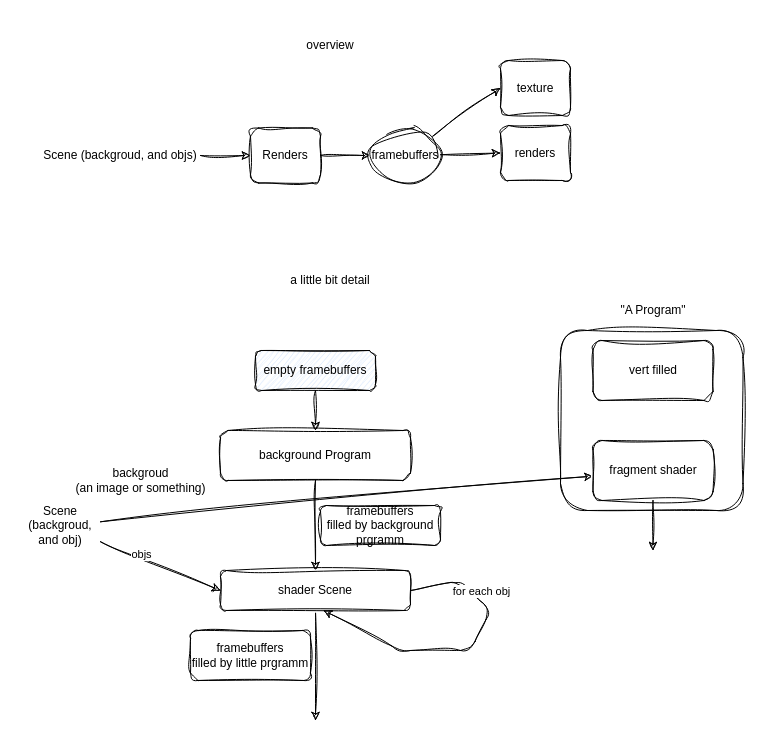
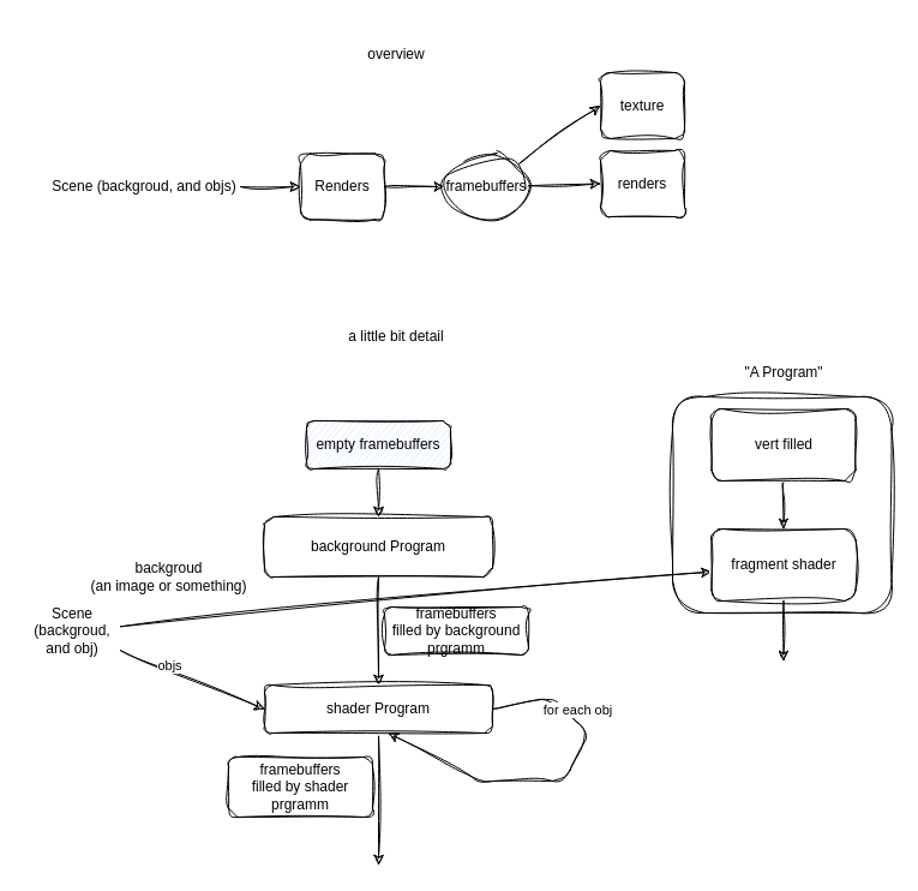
  <mxCell id="0" />
  <mxCell id="1" parent="0" />
  <mxCell id="2" value="" style="rounded=1;whiteSpace=wrap;html=1;sketch=1;curveFitting=1;jiggle=2;" parent="1" vertex="1"><mxGeometry x="560" y="330" width="182.5" height="180" as="geometry" /></mxCell>
  <mxCell id="3" style="edgeStyle=none;html=1;entryX=0;entryY=0.5;entryDx=0;entryDy=0;sketch=1;curveFitting=1;jiggle=2;" parent="1" source="4" target="6" edge="1"><mxGeometry relative="1" as="geometry" /></mxCell>
  <mxCell id="4" value="Scene (backgroud, and objs)" style="text;html=1;strokeColor=none;fillColor=none;align=center;verticalAlign=middle;whiteSpace=wrap;rounded=1;sketch=1;curveFitting=1;jiggle=2;" parent="1" vertex="1"><mxGeometry x="40" y="130" width="160" height="50" as="geometry" /></mxCell>
  <mxCell id="5" style="edgeStyle=none;html=1;entryX=0;entryY=0.5;entryDx=0;entryDy=0;sketch=1;curveFitting=1;jiggle=2;" parent="1" source="6" target="9" edge="1"><mxGeometry relative="1" as="geometry" /></mxCell>
  <mxCell id="6" value="Renders" style="rounded=1;whiteSpace=wrap;html=1;sketch=1;curveFitting=1;jiggle=2;" parent="1" vertex="1"><mxGeometry x="250" y="127.5" width="70" height="55" as="geometry" /></mxCell>
  <mxCell id="7" style="edgeStyle=none;html=1;entryX=0;entryY=0.5;entryDx=0;entryDy=0;sketch=1;curveFitting=1;jiggle=2;" parent="1" source="9" target="10" edge="1"><mxGeometry relative="1" as="geometry" /></mxCell>
  <mxCell id="8" style="edgeStyle=none;html=1;entryX=0;entryY=0.5;entryDx=0;entryDy=0;sketch=1;curveFitting=1;jiggle=2;" parent="1" source="9" target="11" edge="1"><mxGeometry relative="1" as="geometry" /></mxCell>
  <mxCell id="9" value="framebuffers" style="ellipse;whiteSpace=wrap;html=1;sketch=1;curveFitting=1;jiggle=2;" parent="1" vertex="1"><mxGeometry x="370" y="127.5" width="70" height="55" as="geometry" /></mxCell>
  <mxCell id="10" value="texture" style="rounded=1;whiteSpace=wrap;html=1;sketch=1;curveFitting=1;jiggle=2;" parent="1" vertex="1"><mxGeometry x="500" y="60" width="70" height="55" as="geometry" /></mxCell>
  <mxCell id="11" value="renders" style="rounded=1;whiteSpace=wrap;html=1;sketch=1;curveFitting=1;jiggle=2;" parent="1" vertex="1"><mxGeometry x="500" y="125" width="70" height="55" as="geometry" /></mxCell>
  <mxCell id="12" style="edgeStyle=none;html=1;entryX=0.5;entryY=0;entryDx=0;entryDy=0;sketch=1;curveFitting=1;jiggle=2;" parent="1" source="13" target="15" edge="1"><mxGeometry relative="1" as="geometry" /></mxCell>
  <mxCell id="13" value="background Program" style="rounded=1;whiteSpace=wrap;html=1;sketch=1;curveFitting=1;jiggle=2;" parent="1" vertex="1"><mxGeometry x="220" y="430" width="190" height="50" as="geometry" /></mxCell>
  <mxCell id="14" style="edgeStyle=none;html=1;sketch=1;curveFitting=1;jiggle=2;" parent="1" source="15" edge="1"><mxGeometry relative="1" as="geometry"><mxPoint x="315" y="720" as="targetPoint" /></mxGeometry></mxCell>
- <mxCell id="15" value="shader Scene" style="rounded=1;whiteSpace=wrap;html=1;sketch=1;curveFitting=1;jiggle=2;" parent="1" vertex="1"><mxGeometry x="220" y="570" width="190" height="40" as="geometry" /></mxCell>
+ <mxCell id="15" value="shader Program" style="rounded=1;whiteSpace=wrap;html=1;sketch=1;curveFitting=1;jiggle=2;" parent="1" vertex="1"><mxGeometry x="220" y="570" width="190" height="40" as="geometry" /></mxCell>
  <mxCell id="16" style="edgeStyle=none;html=1;entryX=0.5;entryY=0;entryDx=0;entryDy=0;sketch=1;curveFitting=1;jiggle=2;" parent="1" source="17" target="13" edge="1"><mxGeometry relative="1" as="geometry" /></mxCell>
  <mxCell id="17" value="empty framebuffers" style="rounded=1;whiteSpace=wrap;html=1;sketch=1;curveFitting=1;jiggle=2;fillColor=#dae8fc;" parent="1" vertex="1"><mxGeometry x="255" y="350" width="120" height="40" as="geometry" /></mxCell>
  <mxCell id="18" style="edgeStyle=none;html=1;sketch=1;curveFitting=1;jiggle=2;" parent="1" source="21" target="33" edge="1"><mxGeometry relative="1" as="geometry" /></mxCell>
  <mxCell id="19" style="edgeStyle=none;html=1;entryX=0;entryY=0.5;entryDx=0;entryDy=0;sketch=1;curveFitting=1;jiggle=2;" parent="1" source="21" target="15" edge="1"><mxGeometry relative="1" as="geometry" /></mxCell>
  <mxCell id="20" value="objs" style="edgeLabel;html=1;align=center;verticalAlign=middle;resizable=0;points=[];sketch=1;curveFitting=1;jiggle=2;rounded=1;" parent="19" vertex="1" connectable="0"><mxGeometry x="-0.36" y="3" relative="1" as="geometry"><mxPoint x="1" as="offset" /></mxGeometry></mxCell>
  <mxCell id="21" value="Scene (backgroud, and obj)" style="text;html=1;strokeColor=none;fillColor=none;align=center;verticalAlign=middle;whiteSpace=wrap;rounded=1;sketch=1;curveFitting=1;jiggle=2;" parent="1" vertex="1"><mxGeometry x="20" y="500" width="80" height="50" as="geometry" /></mxCell>
  <mxCell id="22" value="overview" style="text;html=1;strokeColor=none;fillColor=none;align=center;verticalAlign=middle;whiteSpace=wrap;rounded=1;sketch=1;curveFitting=1;jiggle=2;" parent="1" vertex="1"><mxGeometry x="250" y="20" width="160" height="50" as="geometry" /></mxCell>
  <mxCell id="23" value="a little bit detail" style="text;html=1;strokeColor=none;fillColor=none;align=center;verticalAlign=middle;whiteSpace=wrap;rounded=1;sketch=1;curveFitting=1;jiggle=2;" parent="1" vertex="1"><mxGeometry x="250" y="255" width="160" height="50" as="geometry" /></mxCell>
  <mxCell id="24" value="backgroud &lt;br&gt;(an image or something)" style="text;html=1;align=center;verticalAlign=middle;resizable=0;points=[];autosize=1;strokeColor=none;fillColor=none;sketch=1;curveFitting=1;jiggle=2;rounded=1;" parent="1" vertex="1"><mxGeometry x="65" y="460" width="150" height="40" as="geometry" /></mxCell>
  <mxCell id="25" value="framebuffers&lt;br&gt;filled by background prgramm" style="rounded=1;whiteSpace=wrap;html=1;sketch=1;curveFitting=1;jiggle=2;" parent="1" vertex="1"><mxGeometry x="320" y="505" width="120" height="40" as="geometry" /></mxCell>
  <mxCell id="26" style="edgeStyle=none;html=1;entryX=0.542;entryY=0.997;entryDx=0;entryDy=0;entryPerimeter=0;exitX=1;exitY=0.5;exitDx=0;exitDy=0;sketch=1;curveFitting=1;jiggle=2;" parent="1" source="15" target="15" edge="1"><mxGeometry relative="1" as="geometry"><Array as="points"><mxPoint x="460" y="580" /><mxPoint x="490" y="610" /><mxPoint x="470" y="650" /><mxPoint x="400" y="650" /></Array></mxGeometry></mxCell>
  <mxCell id="27" value="for each obj" style="edgeLabel;html=1;align=center;verticalAlign=middle;resizable=0;points=[];sketch=1;curveFitting=1;jiggle=2;rounded=1;" parent="26" vertex="1" connectable="0"><mxGeometry x="0.098" y="-4" relative="1" as="geometry"><mxPoint x="34" y="-56" as="offset" /></mxGeometry></mxCell>
- <mxCell id="28" value="framebuffers&lt;br&gt;filled by little prgramm" style="rounded=1;whiteSpace=wrap;html=1;sketch=1;curveFitting=1;jiggle=2;" parent="1" vertex="1"><mxGeometry x="190" y="630" width="120" height="50" as="geometry" /></mxCell>
+ <mxCell id="28" value="framebuffers&lt;br&gt;filled by shader prgramm" style="rounded=1;whiteSpace=wrap;html=1;sketch=1;curveFitting=1;jiggle=2;" parent="1" vertex="1"><mxGeometry x="190" y="630" width="120" height="50" as="geometry" /></mxCell>
  <mxCell id="29" value="&quot;A Program&quot;" style="text;html=1;strokeColor=none;fillColor=none;align=center;verticalAlign=middle;whiteSpace=wrap;rounded=1;sketch=1;curveFitting=1;jiggle=2;" parent="1" vertex="1"><mxGeometry x="587.5" y="290" width="130" height="40" as="geometry" /></mxCell>
+ <mxCell id="30" style="edgeStyle=none;html=1;sketch=1;curveFitting=1;jiggle=2;" parent="1" source="31" target="33" edge="1"><mxGeometry relative="1" as="geometry" /></mxCell>
  <mxCell id="31" value="vert filled" style="rounded=1;whiteSpace=wrap;html=1;sketch=1;curveFitting=1;jiggle=2;" parent="1" vertex="1"><mxGeometry x="592.5" y="340" width="120" height="60" as="geometry" /></mxCell>
  <mxCell id="32" style="edgeStyle=none;html=1;sketch=1;curveFitting=1;jiggle=2;" parent="1" source="33" edge="1"><mxGeometry relative="1" as="geometry"><mxPoint x="652.5" y="550" as="targetPoint" /></mxGeometry></mxCell>
  <mxCell id="33" value="fragment shader" style="rounded=1;whiteSpace=wrap;html=1;sketch=1;curveFitting=1;jiggle=2;" parent="1" vertex="1"><mxGeometry x="592.5" y="440" width="120" height="60" as="geometry" /></mxCell>
